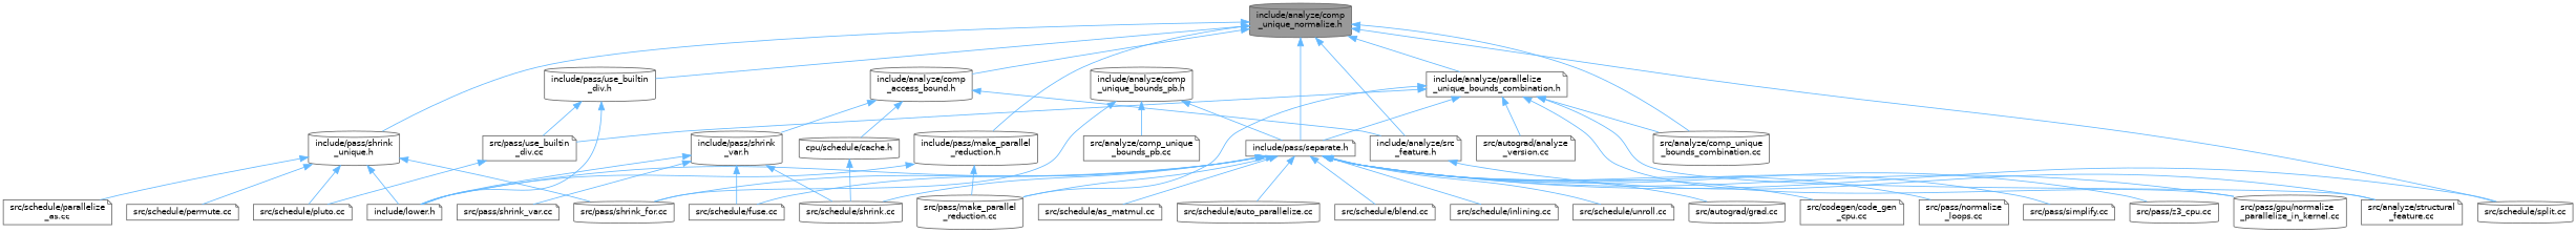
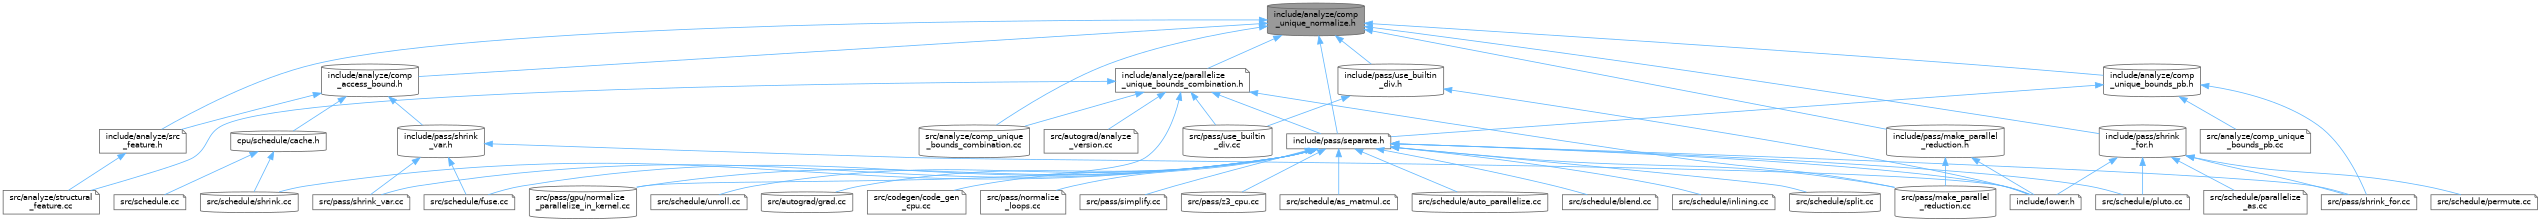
  digraph {
    node [color=grey40 fillcolor=white fontname=Helvetica fontsize=10 shape=note style=filled]
    edge [color=steelblue1 dir=back fontname=Helvetica fontsize=10 labelfontname=Helvetica labelfontsize=10 style=solid]
    n1 [color=gray40 fillcolor=grey60 fontcolor=black height=0.2 label="include/analyze/comp\l_unique_normalize.h" shape=cylinder width=0.4]
    n2 [height=0.2 label="include/analyze/comp\l_access_bound.h" shape=cylinder width=0.4]
    n3 [height=0.2 label="include/analyze/src\l_feature.h" width=0.4]
    n4 [height=0.2 label="include/analyze/parallelize\l_unique_bounds_combination.h" width=0.4]
    n5 [height=0.2 label="include/pass/separate.h" width=0.4]
    n6 [height=0.2 label="src/analyze/comp_unique\l_bounds_combination.cc" shape=cylinder width=0.4]
    n7 [height=0.2 label="include/analyze/comp\l_unique_bounds_pb.h" shape=cylinder width=0.4]
    n8 [height=0.2 label="include/pass/make_parallel\l_reduction.h" shape=cylinder width=0.4]
-   n9 [height=0.2 label="include/pass/shrink\l_unique.h" shape=cylinder width=0.4]
+   n9 [height=0.2 label="include/pass/shrink\l_for.h" shape=cylinder width=0.4]
    n10 [height=0.2 label="include/pass/use_builtin\l_div.h" shape=cylinder width=0.4]
    n11 [height=0.2 label="include/pass/shrink\l_var.h" shape=cylinder width=0.4]
    n12 [height=0.2 label="cpu/schedule/cache.h" shape=cylinder width=0.4]
    n13 [height=0.2 label="src/analyze/structural\l_feature.cc" width=0.4]
    n14 [height=0.2 label="src/pass/gpu/normalize\l_parallelize_in_kernel.cc" shape=cylinder width=0.4]
    n15 [height=0.2 label="src/pass/make_parallel\l_reduction.cc" shape=cylinder width=0.4]
    n16 [height=0.2 label="src/autograd/analyze\l_version.cc" width=0.4]
-   n17 [height=0.2 label="src/pass/use_builtin\l_div.cc" width=0.4]
+   n17 [height=0.2 label="src/pass/use_builtin\l_div.cc" shape=cylinder width=0.4]
    n18 [height=0.2 label="include/lower.h" width=0.4]
    n19 [height=0.2 label="src/pass/shrink_var.cc" width=0.4]
    n20 [height=0.2 label="src/schedule/shrink.cc" shape=cylinder width=0.4]
    n21 [height=0.2 label="src/schedule/fuse.cc" width=0.4]
    n22 [height=0.2 label="src/autograd/grad.cc" shape=cylinder width=0.4]
    n23 [height=0.2 label="src/codegen/code_gen\l_cpu.cc" width=0.4]
    n24 [height=0.2 label="src/pass/normalize\l_loops.cc" width=0.4]
-   n25 [height=0.2 label="src/pass/shrink_for.cc" shape=cylinder width=0.4]
+   n25 [height=0.2 label="src/pass/shrink_for.cc" width=0.4]
    n26 [height=0.2 label="src/pass/simplify.cc" width=0.4]
    n27 [height=0.2 label="src/pass/z3_cpu.cc" shape=cylinder width=0.4]
    n28 [height=0.2 label="src/schedule/as_matmul.cc" width=0.4]
    n29 [height=0.2 label="src/schedule/auto_parallelize.cc" shape=cylinder width=0.4]
    n30 [height=0.2 label="src/schedule/blend.cc" width=0.4]
    n31 [height=0.2 label="src/schedule/inlining.cc" width=0.4]
    n32 [height=0.2 label="src/schedule/pluto.cc" width=0.4]
    n33 [height=0.2 label="src/schedule/split.cc" shape=cylinder width=0.4]
    n34 [height=0.2 label="src/schedule/unroll.cc" width=0.4]
    n35 [height=0.2 label="src/analyze/comp_unique\l_bounds_pb.cc" width=0.4]
    n36 [height=0.2 label="src/schedule/parallelize\l_as.cc" width=0.4]
    n37 [height=0.2 label="src/schedule/permute.cc" width=0.4]
+   n38 [height=0.2 label="src/schedule.cc" width=0.4]
    n1 -> n2
    n1 -> n3
    n1 -> n4
    n1 -> n5
    n1 -> n6
-   n1 -> n33
+   n1 -> n7
    n1 -> n8
    n1 -> n9
    n1 -> n10
    n2 -> n3
    n2 -> n11
    n2 -> n12
    n3 -> n13
    n4 -> n5
    n4 -> n6
    n4 -> n13
    n4 -> n14
    n4 -> n15
    n4 -> n16
    n4 -> n17
    n5 -> n14
    n5 -> n15
    n5 -> n18
+   n5 -> n19
    n5 -> n20
    n5 -> n21
    n5 -> n22
    n5 -> n23
    n5 -> n24
    n5 -> n25
    n5 -> n26
    n5 -> n27
    n5 -> n28
    n5 -> n29
    n5 -> n30
    n5 -> n31
-   n17 -> n32
+   n5 -> n32
    n5 -> n33
    n5 -> n34
    n7 -> n5
    n7 -> n25
    n7 -> n35
    n8 -> n15
    n8 -> n18
    n9 -> n18
    n9 -> n25
    n9 -> n32
    n9 -> n36
    n9 -> n37
    n10 -> n17
    n10 -> n18
    n11 -> n18
    n11 -> n19
-   n11 -> n20
    n11 -> n21
    n12 -> n20
+   n12 -> n38
  }
